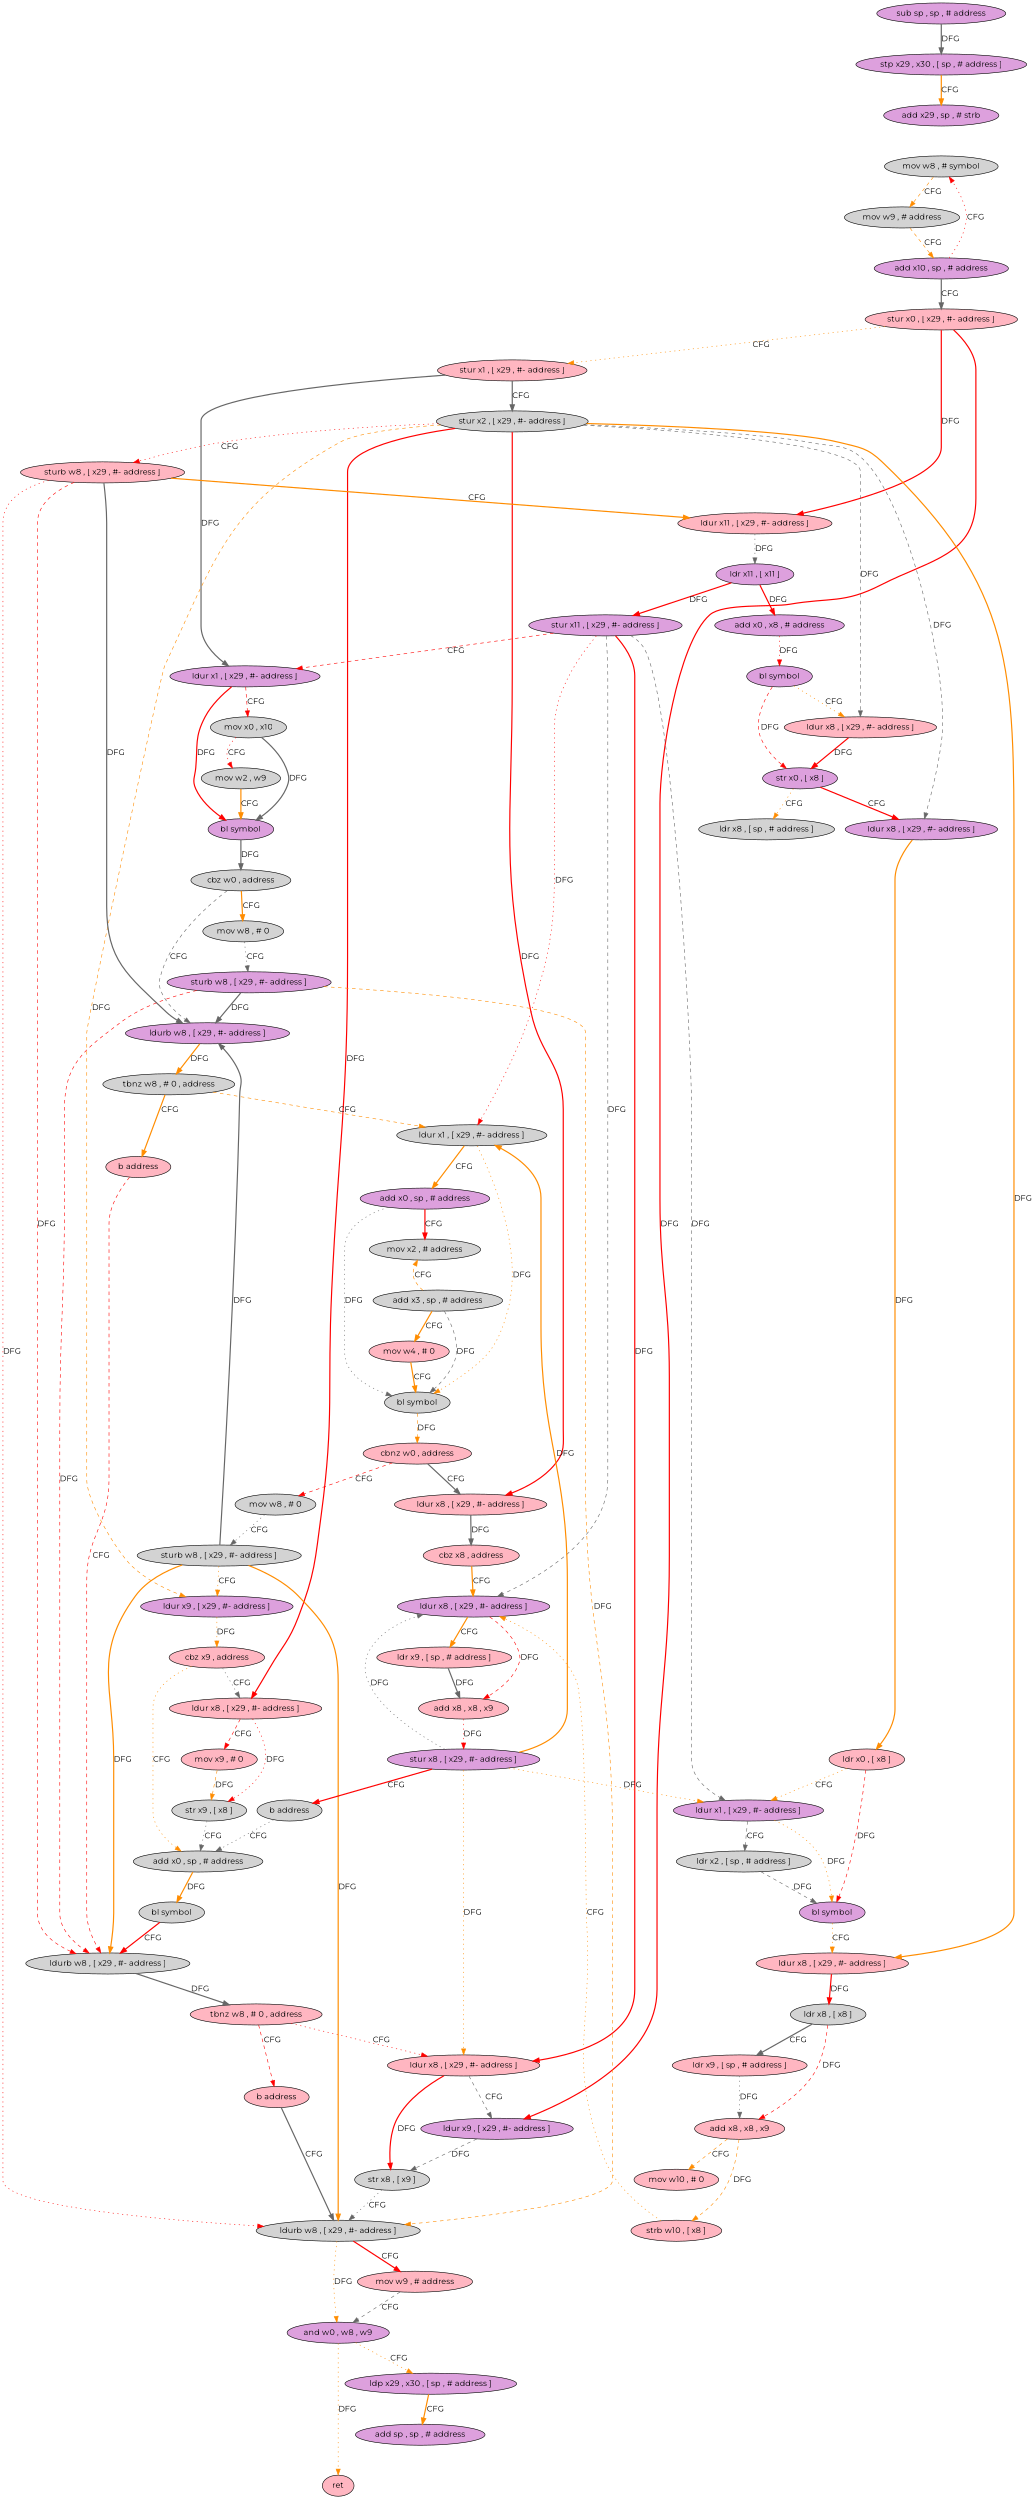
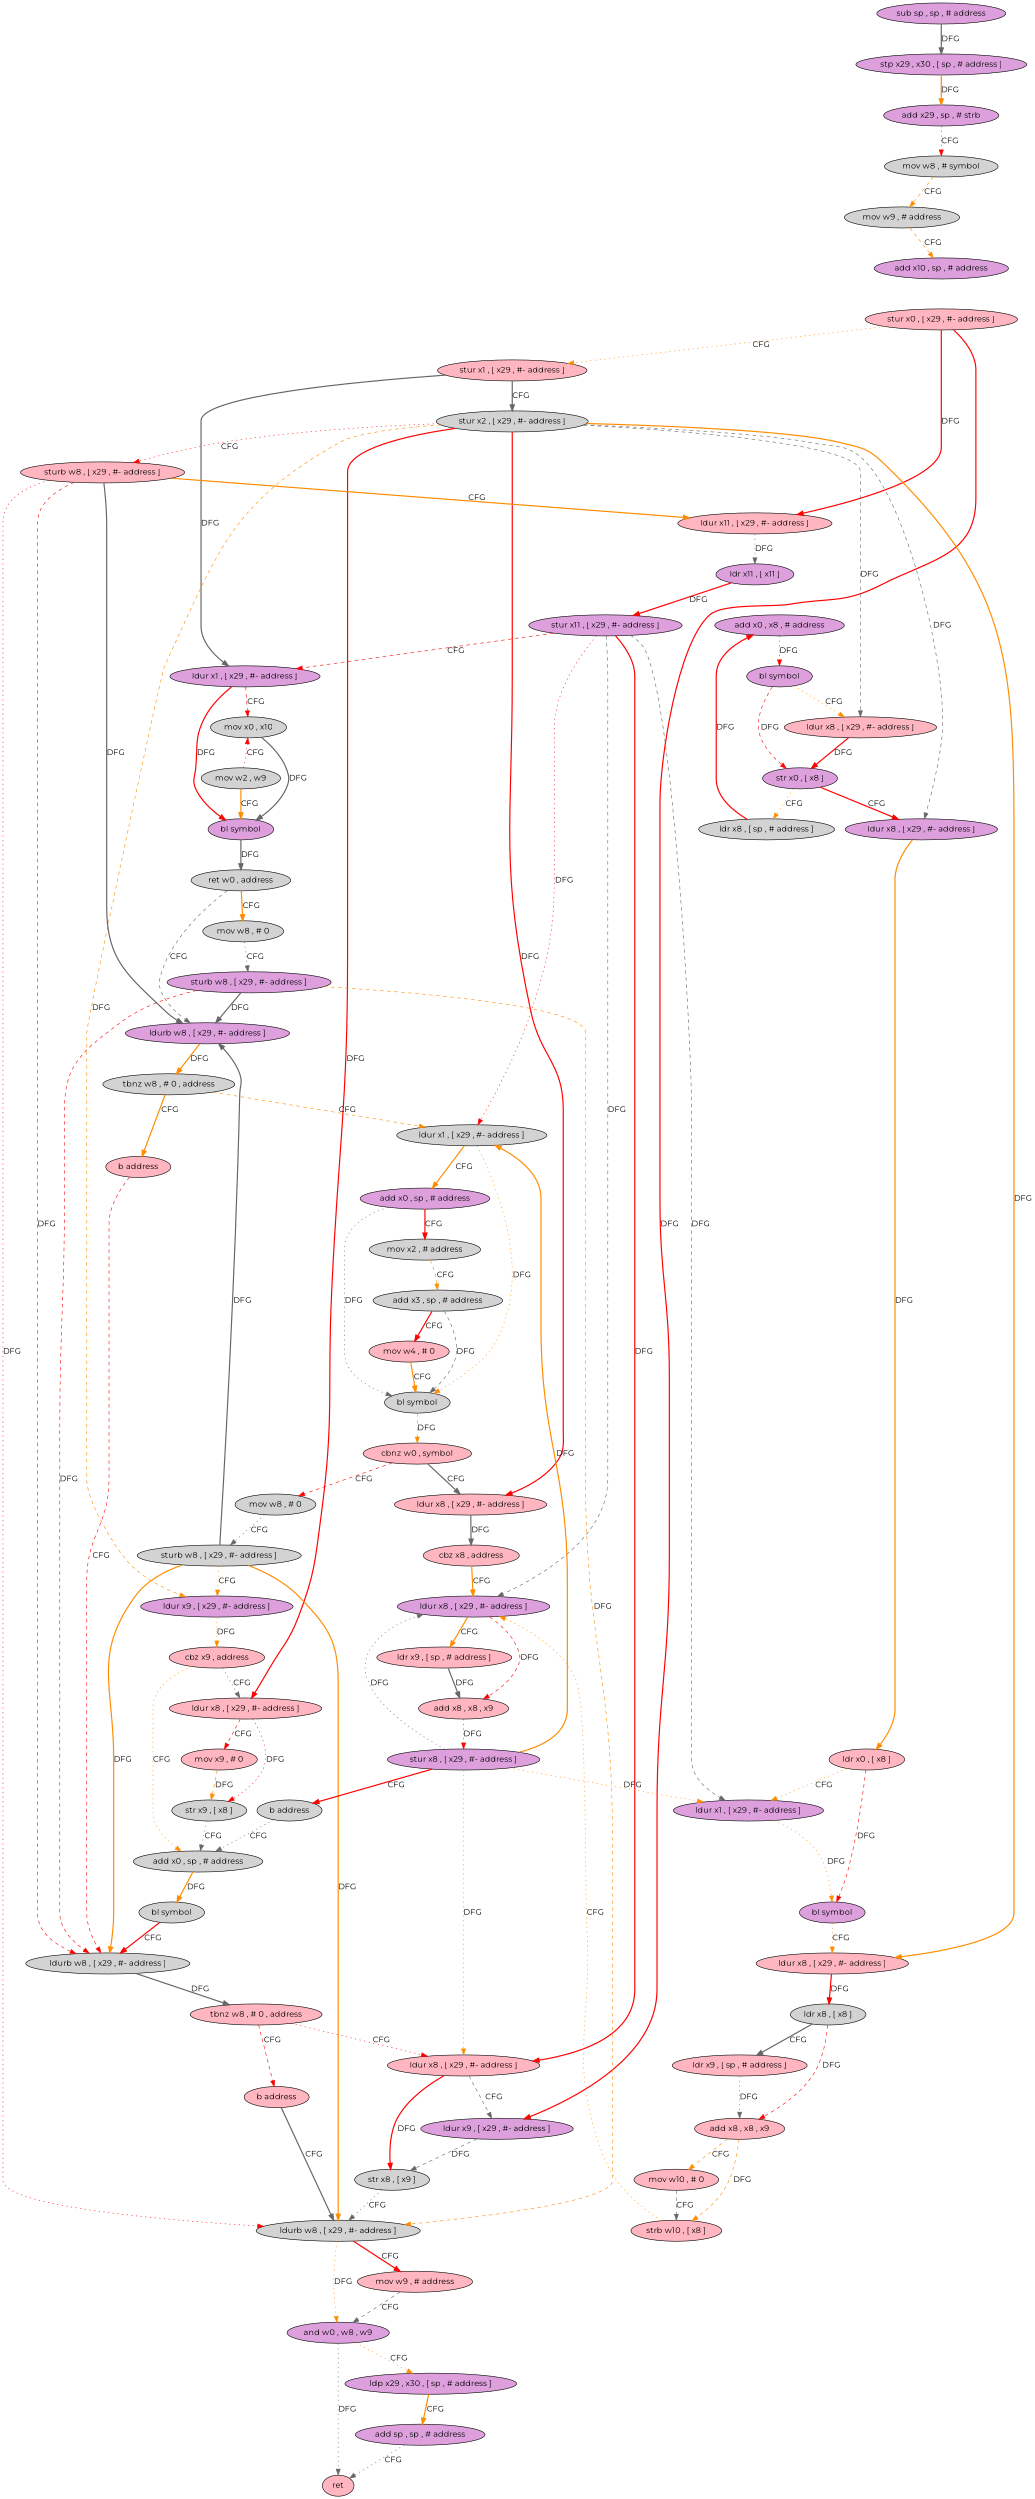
  digraph {
    fontname=Montserrat
    node [fillcolor=lightpink fontname=Montserrat style=filled]
    edge [color=darkorange fontname=Montserrat style=bold]
    n1 [fillcolor=plum label="sub sp , sp , # address"]
    n2 [fillcolor=plum label="stp x29 , x30 , [ sp , # address ]"]
    n3 [fillcolor=plum label="add x29 , sp , # strb"]
    n4 [fillcolor=lightgrey label="mov w8 , # symbol"]
    n5 [fillcolor=lightgrey label="mov w9 , # address"]
    n6 [fillcolor=plum label="add x10 , sp , # address"]
    n7 [label="stur x0 , [ x29 , #- address ]"]
    n8 [label="stur x1 , [ x29 , #- address ]"]
    n9 [label="ldur x11 , [ x29 , #- address ]"]
    n10 [fillcolor=plum label="ldur x9 , [ x29 , #- address ]"]
    n11 [fillcolor=lightgrey label="stur x2 , [ x29 , #- address ]"]
    n12 [fillcolor=plum label="ldur x1 , [ x29 , #- address ]"]
    n13 [fillcolor=plum label="ldr x11 , [ x11 ]"]
    n14 [fillcolor=lightgrey label="str x8 , [ x9 ]"]
    n15 [label="sturb w8 , [ x29 , #- address ]"]
    n16 [label="ldur x8 , [ x29 , #- address ]"]
    n17 [fillcolor=plum label="ldur x9 , [ x29 , #- address ]"]
    n18 [label="ldur x8 , [ x29 , #- address ]"]
    n19 [label="ldur x8 , [ x29 , #- address ]"]
    n20 [fillcolor=plum label="ldur x8 , [ x29 , #- address ]"]
    n21 [label="ldur x8 , [ x29 , #- address ]"]
    n22 [fillcolor=lightgrey label="mov x0 , x10"]
    n23 [fillcolor=plum label="bl symbol"]
    n24 [fillcolor=plum label="ldurb w8 , [ x29 , #- address ]"]
    n25 [fillcolor=lightgrey label="ldurb w8 , [ x29 , #- address ]"]
    n26 [fillcolor=lightgrey label="ldurb w8 , [ x29 , #- address ]"]
    n27 [label="cbz x8 , address"]
    n28 [label="cbz x9 , address"]
    n29 [label="mov x9 , # 0"]
    n30 [fillcolor=lightgrey label="str x9 , [ x8 ]"]
    n31 [fillcolor=plum label="str x0 , [ x8 ]"]
    n32 [label="ldr x0 , [ x8 ]"]
    n33 [fillcolor=lightgrey label="ldr x8 , [ x8 ]"]
    n34 [fillcolor=lightgrey label="tbnz w8 , # 0 , address"]
    n35 [label="tbnz w8 , # 0 , address"]
    n36 [label="mov w9 , # address"]
    n37 [fillcolor=plum label="and w0 , w8 , w9"]
    n38 [fillcolor=plum label="stur x11 , [ x29 , #- address ]"]
    n39 [fillcolor=lightgrey label="ldur x1 , [ x29 , #- address ]"]
    n40 [fillcolor=plum label="ldur x8 , [ x29 , #- address ]"]
    n41 [label="ldur x8 , [ x29 , #- address ]"]
    n42 [fillcolor=plum label="ldur x1 , [ x29 , #- address ]"]
    n43 [fillcolor=plum label="add x0 , sp , # address"]
    n44 [fillcolor=lightgrey label="bl symbol"]
    n45 [label="ldr x9 , [ sp , # address ]"]
    n46 [label="add x8 , x8 , x9"]
    n47 [fillcolor=plum label="bl symbol"]
-   n48 [fillcolor=lightgrey label="ldr x2 , [ sp , # address ]"]
    n49 [fillcolor=lightgrey label="mov w2 , w9"]
-   n50 [fillcolor=lightgrey label="cbz w0 , address"]
+   n50 [fillcolor=lightgrey label="ret w0 , address"]
    n51 [fillcolor=lightgrey label="mov w8 , # 0"]
    n52 [fillcolor=plum label="sturb w8 , [ x29 , #- address ]"]
    n53 [label="b address"]
    n54 [fillcolor=lightgrey label="mov x2 , # address"]
-   n55 [label="cbnz w0 , address"]
+   n55 [label="cbnz w0 , symbol"]
    n56 [fillcolor=lightgrey label="add x3 , sp , # address"]
    n57 [label="mov w4 , # 0"]
    n58 [fillcolor=lightgrey label="mov w8 , # 0"]
    n59 [fillcolor=lightgrey label="sturb w8 , [ x29 , #- address ]"]
    n60 [label="b address"]
    n61 [fillcolor=lightgrey label="add x0 , sp , # address"]
    n62 [fillcolor=lightgrey label="bl symbol"]
    n63 [fillcolor=lightgrey label="ldr x8 , [ sp , # address ]"]
    n64 [fillcolor=plum label="add x0 , x8 , # address"]
    n65 [fillcolor=plum label="stur x8 , [ x29 , #- address ]"]
    n66 [fillcolor=plum label="bl symbol"]
    n67 [fillcolor=lightgrey label="b address"]
    n68 [label="ldr x9 , [ sp , # address ]"]
    n69 [label="add x8 , x8 , x9"]
    n70 [label="mov w10 , # 0"]
    n71 [label="strb w10 , [ x8 ]"]
    n72 [fillcolor=plum label="ldp x29 , x30 , [ sp , # address ]"]
    n73 [label=ret]
    n74 [fillcolor=plum label="add sp , sp , # address"]
    n1 -> n2 [color=gray40 label=DFG]
-   n2 -> n3 [label=CFG]
-   n6 -> n4 [color=red label=CFG style=dotted]
+   n2 -> n3 [label=DFG]
+   n3 -> n4 [color=red label=CFG style=dotted]
    n4 -> n5 [label=CFG style=dashed]
    n5 -> n6 [label=CFG style=dashed]
-   n6 -> n7 [color=gray40 label=CFG]
    n7 -> n8 [label=CFG style=dotted]
    n7 -> n9 [color=red label=DFG]
    n7 -> n10 [color=red label=DFG]
    n8 -> n11 [color=gray40 label=CFG]
    n8 -> n12 [color=gray40 label=DFG]
    n9 -> n13 [color=gray40 label=DFG style=dotted]
    n10 -> n14 [color=gray40 label=DFG style=dashed]
    n11 -> n15 [color=red label=CFG style=dotted]
    n11 -> n16 [color=red label=DFG]
    n11 -> n17 [label=DFG style=dashed]
    n11 -> n18 [color=red label=DFG]
    n11 -> n19 [color=gray40 label=DFG style=dashed]
    n11 -> n20 [color=gray40 label=DFG style=dashed]
    n11 -> n21 [label=DFG]
    n12 -> n22 [color=red label=CFG style=dashed]
    n12 -> n23 [color=red label=DFG]
    n13 -> n38 [color=red label=DFG]
    n14 -> n26 [color=gray40 label=CFG style=dotted]
    n15 -> n9 [label=CFG]
    n15 -> n24 [color=gray40 label=DFG]
    n15 -> n25 [color=red label=DFG style=dashed]
    n15 -> n26 [color=red label=DFG style=dotted]
    n16 -> n27 [color=gray40 label=DFG]
    n17 -> n28 [label=DFG style=dotted]
    n18 -> n29 [color=red label=CFG style=dashed]
    n18 -> n30 [color=red label=DFG style=dotted]
    n19 -> n31 [color=red label=DFG]
    n20 -> n32 [label=DFG]
    n21 -> n33 [color=red label=DFG]
    n22 -> n23 [color=gray40 label=DFG]
-   n22 -> n49 [color=red label=CFG style=dotted]
+   n49 -> n22 [color=red label=CFG style=dotted]
    n23 -> n50 [color=gray40 label=DFG]
    n24 -> n34 [label=DFG]
    n25 -> n35 [color=gray40 label=DFG]
    n26 -> n36 [color=red label=CFG]
    n26 -> n37 [label=DFG style=dotted]
    n27 -> n40 [label=CFG]
    n28 -> n18 [color=gray40 label=CFG style=dotted]
    n28 -> n61 [label=CFG style=dotted]
    n29 -> n30 [label=DFG style=dashed]
    n30 -> n61 [color=gray40 label=CFG style=dotted]
    n31 -> n20 [color=red label=CFG]
    n31 -> n63 [label=CFG style=dotted]
    n32 -> n42 [label=CFG style=dotted]
    n32 -> n47 [color=red label=DFG style=dashed]
    n33 -> n68 [color=gray40 label=CFG]
    n33 -> n69 [color=red label=DFG style=dashed]
    n34 -> n39 [label=CFG style=dashed]
    n34 -> n53 [label=CFG]
    n35 -> n41 [color=red label=CFG style=dotted]
    n35 -> n60 [color=red label=CFG style=dashed]
    n36 -> n37 [color=gray40 label=CFG style=dashed]
    n37 -> n72 [label=CFG style=dotted]
-   n37 -> n73 [label=DFG style=dotted]
+   n37 -> n73 [color=gray40 label=DFG style=dotted]
    n38 -> n12 [color=red label=CFG style=dashed]
    n38 -> n39 [color=red label=DFG style=dotted]
    n38 -> n40 [color=gray40 label=DFG style=dashed]
    n38 -> n41 [color=red label=DFG]
    n38 -> n42 [color=gray40 label=DFG style=dashed]
    n39 -> n43 [label=CFG]
    n39 -> n44 [label=DFG style=dotted]
    n40 -> n45 [label=CFG]
    n40 -> n46 [color=red label=DFG style=dashed]
    n41 -> n10 [color=gray40 label=CFG style=dashed]
    n41 -> n14 [color=red label=DFG]
    n42 -> n47 [label=DFG style=dotted]
-   n42 -> n48 [color=gray40 label=CFG style=dashed]
    n43 -> n44 [color=gray40 label=DFG style=dotted]
    n43 -> n54 [color=red label=CFG]
    n44 -> n55 [label=DFG style=dashed]
    n45 -> n46 [color=gray40 label=DFG]
    n46 -> n65 [color=red label=DFG style=dotted]
    n47 -> n21 [label=CFG style=dotted]
-   n48 -> n47 [color=gray40 label=DFG style=dashed]
    n49 -> n23 [label=CFG]
    n50 -> n24 [color=gray40 label=CFG style=dashed]
    n50 -> n51 [label=CFG]
    n51 -> n52 [color=gray40 label=CFG style=dotted]
    n52 -> n24 [color=gray40 label=DFG]
    n52 -> n25 [color=red label=DFG style=dashed]
    n52 -> n26 [label=DFG style=dashed]
    n53 -> n25 [color=red label=CFG style=dashed]
-   n56 -> n54 [label=CFG style=dashed]
+   n54 -> n56 [label=CFG style=dashed]
    n55 -> n16 [color=gray40 label=CFG]
    n55 -> n58 [color=red label=CFG style=dashed]
    n56 -> n44 [color=gray40 label=DFG style=dashed]
-   n56 -> n57 [label=CFG]
+   n56 -> n57 [color=red label=CFG]
    n57 -> n44 [label=CFG]
    n58 -> n59 [color=gray40 label=CFG style=dotted]
    n59 -> n17 [label=CFG style=dotted]
    n59 -> n24 [color=gray40 label=DFG]
    n59 -> n25 [label=DFG]
    n59 -> n26 [label=DFG]
    n60 -> n26 [color=gray40 label=CFG]
    n61 -> n62 [label=DFG]
    n62 -> n25 [color=red label=CFG]
-   n13 -> n64 [color=red label=DFG]
+   n63 -> n64 [color=red label=DFG]
    n64 -> n66 [color=red label=DFG style=dotted]
    n65 -> n39 [label=DFG]
    n65 -> n40 [color=gray40 label=DFG style=dotted]
    n65 -> n41 [label=DFG style=dotted]
    n65 -> n42 [label=DFG style=dotted]
    n65 -> n67 [color=red label=CFG]
    n66 -> n19 [label=CFG style=dotted]
    n66 -> n31 [color=red label=DFG style=dashed]
    n67 -> n61 [color=gray40 label=CFG style=dotted]
    n68 -> n69 [color=gray40 label=DFG style=dotted]
    n69 -> n70 [label=CFG style=dashed]
    n69 -> n71 [label=DFG style=dashed]
+   n70 -> n71 [color=gray40 label=CFG style=dashed]
    n71 -> n40 [label=CFG style=dotted]
    n72 -> n74 [label=CFG]
+   n74 -> n73 [color=gray40 label=CFG style=dotted]
  }
